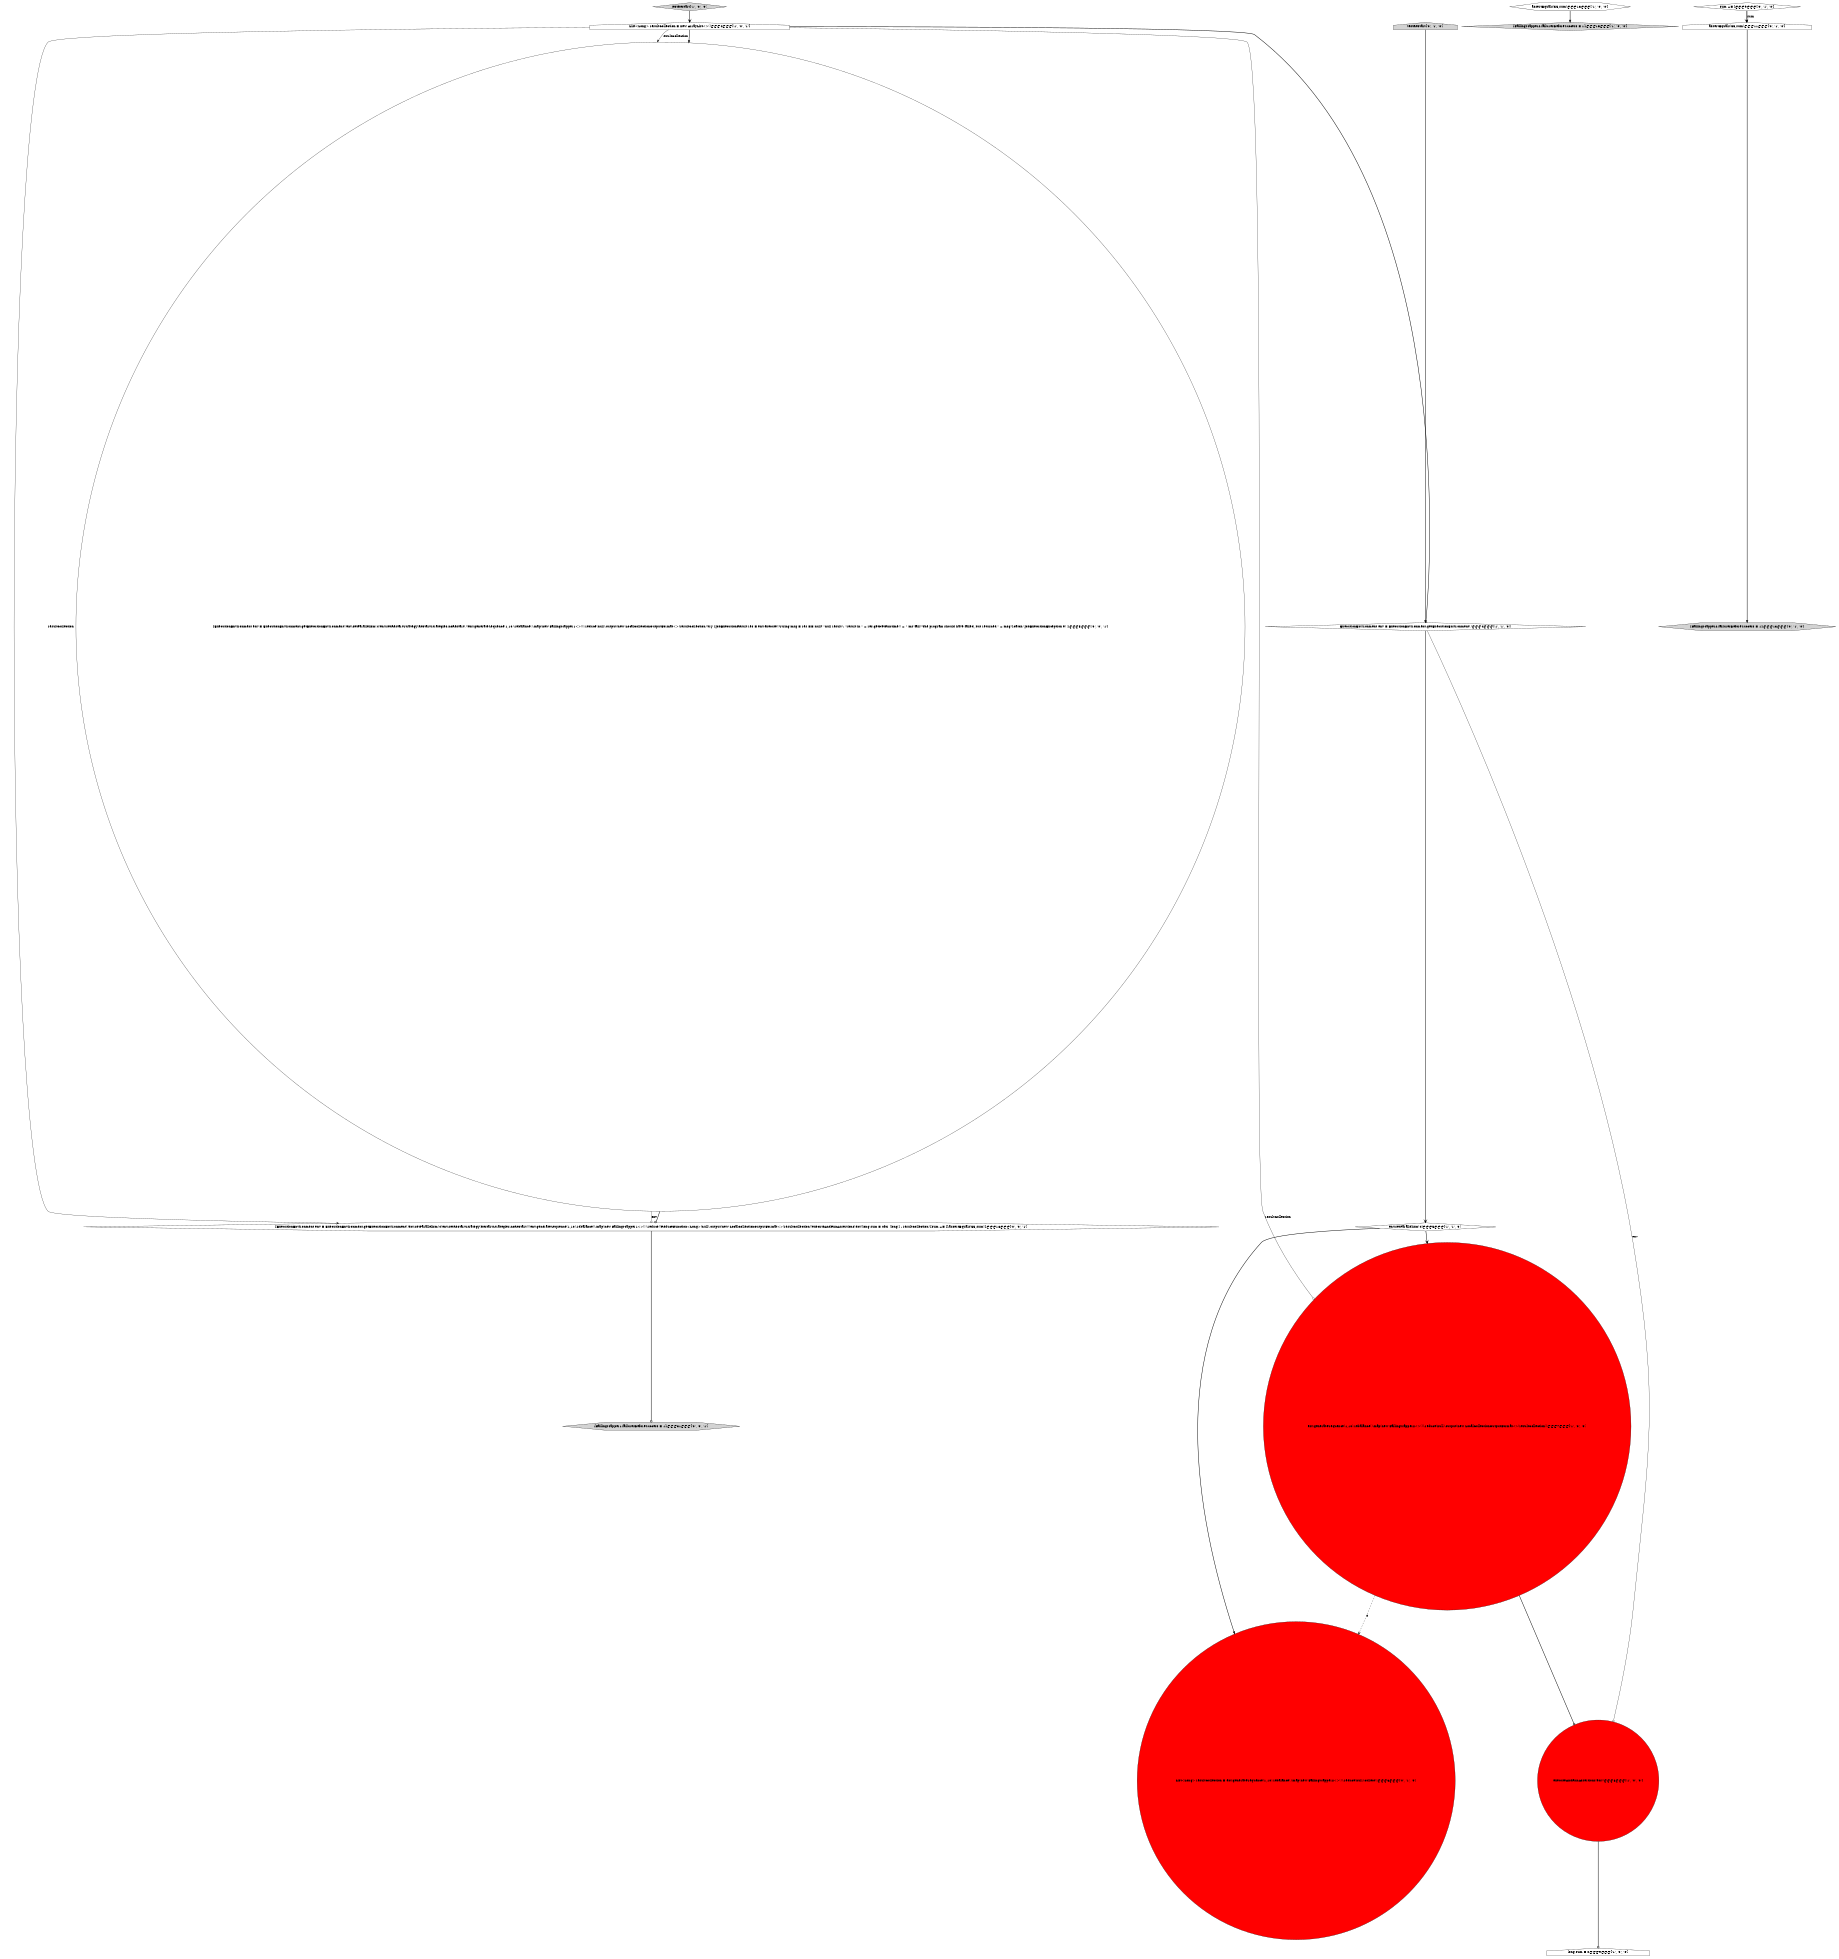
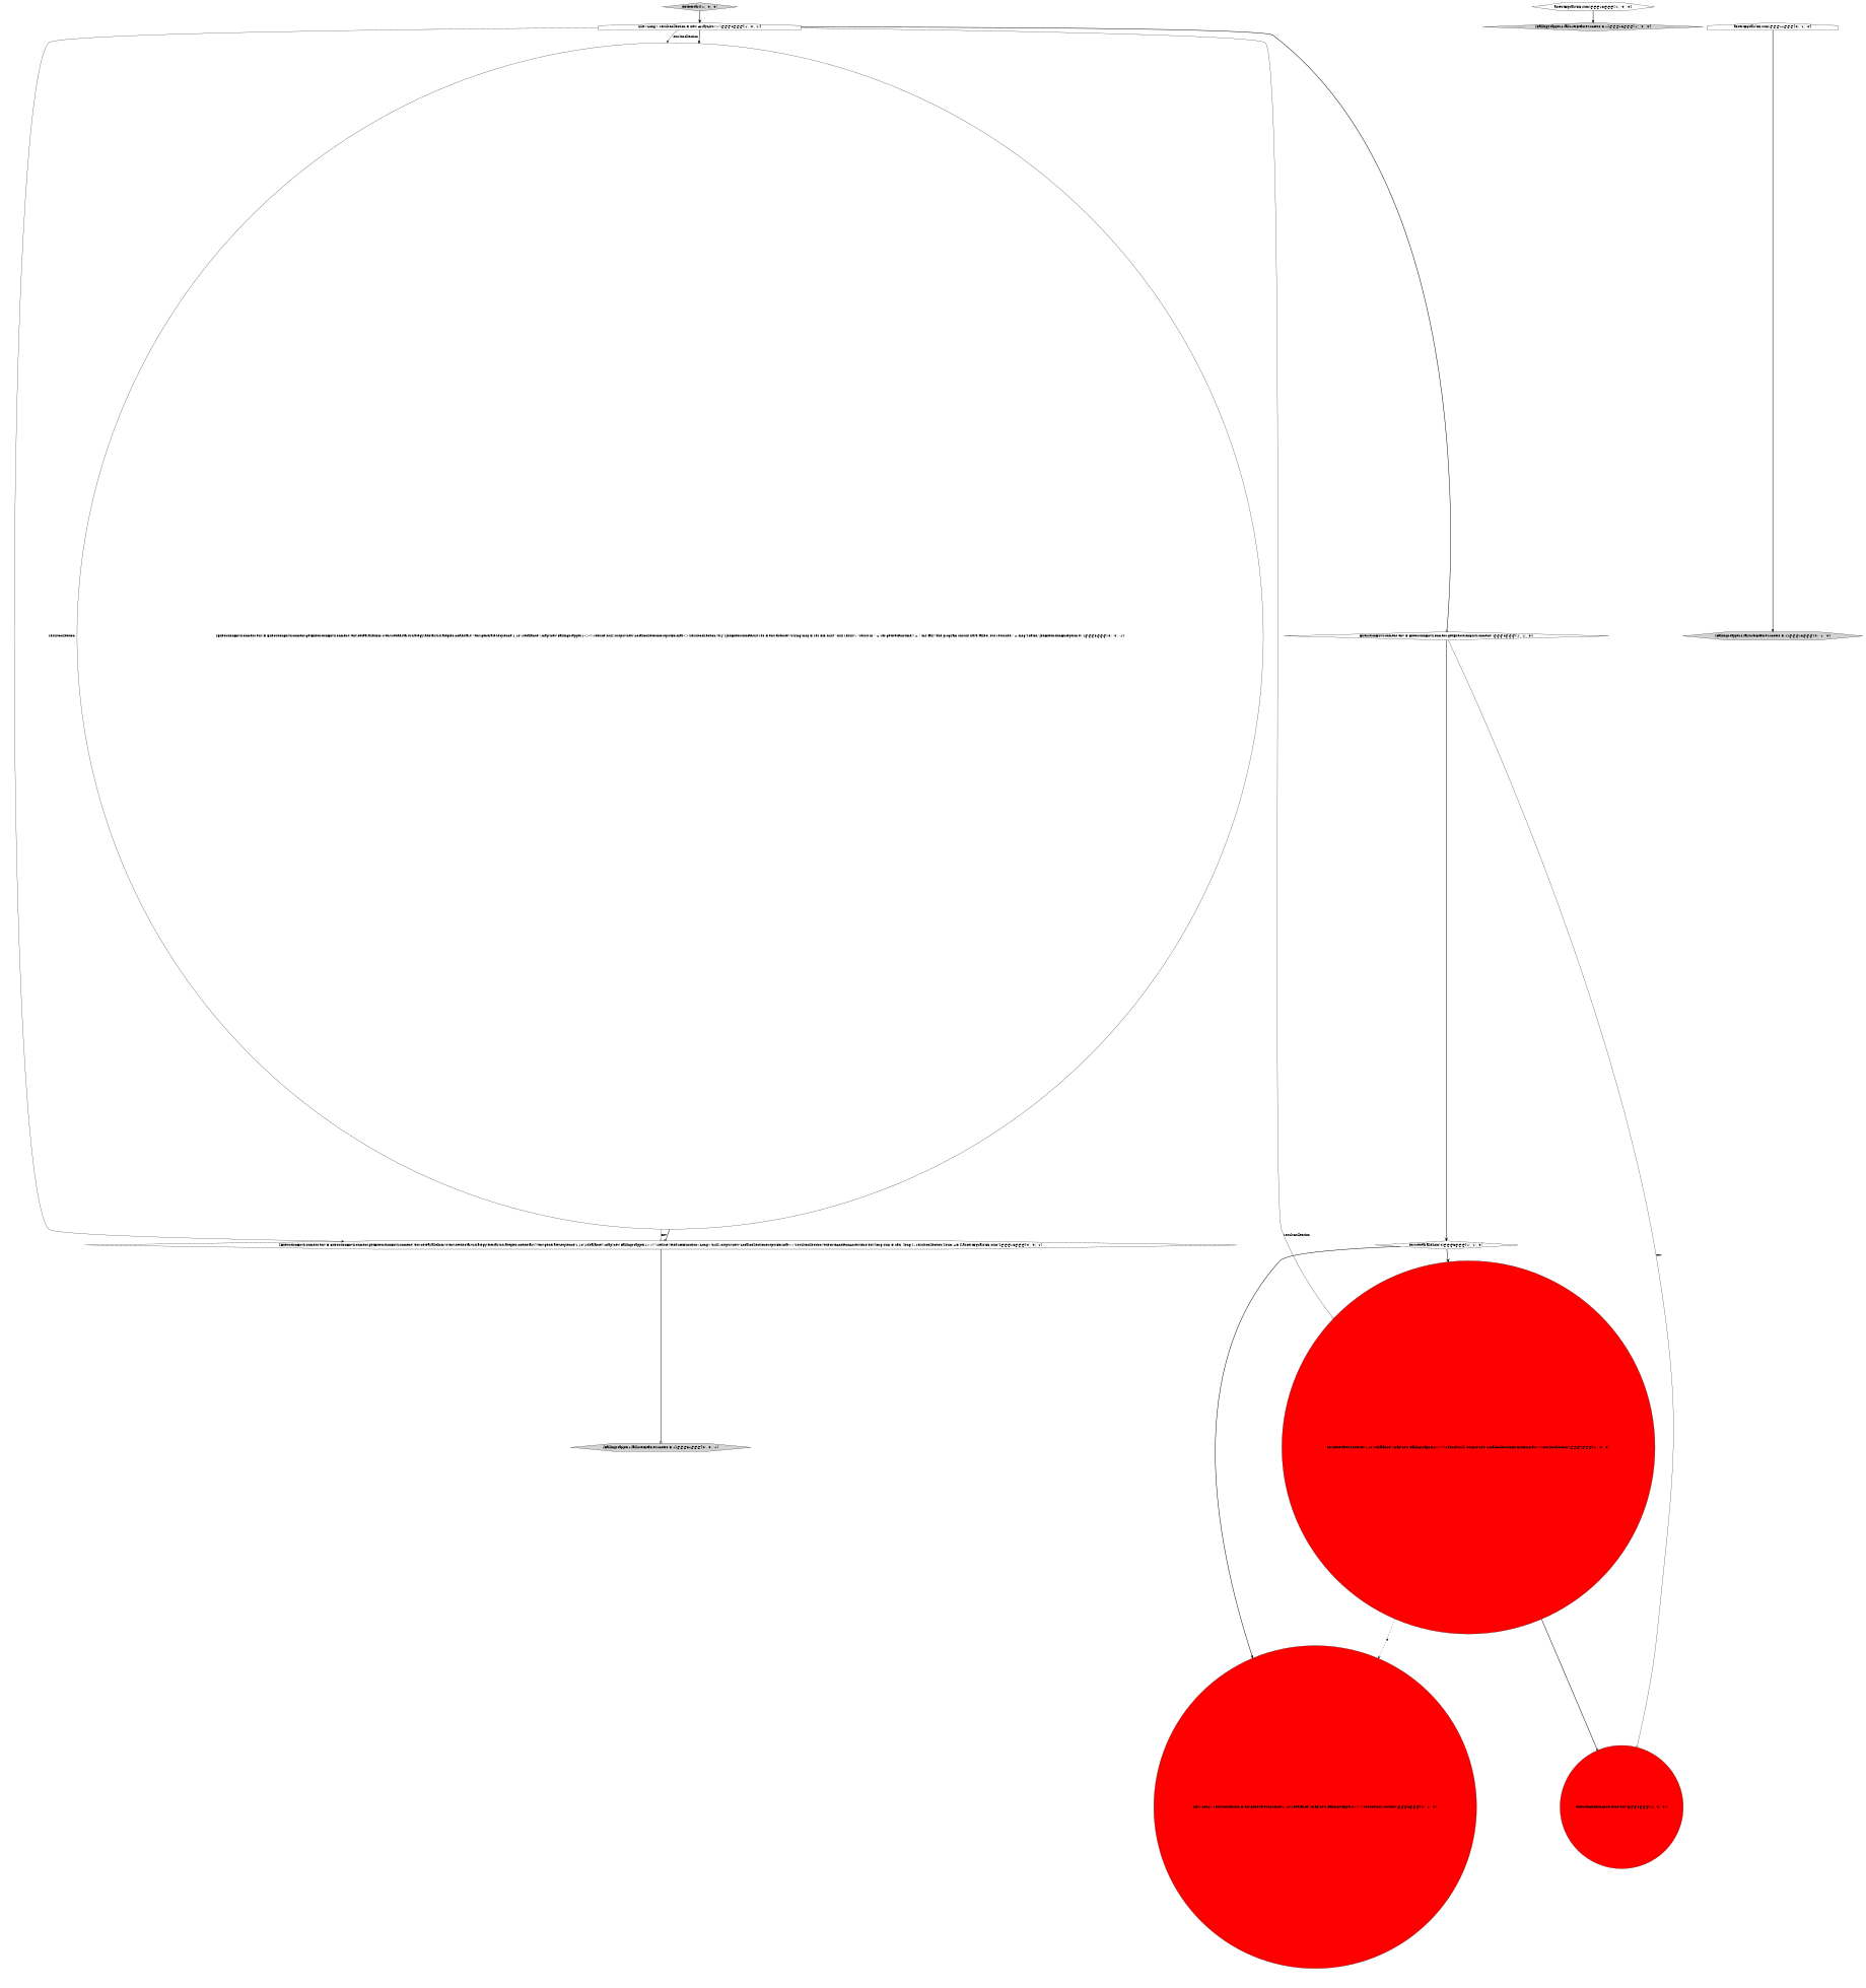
  digraph {
    node [fillcolor=white shape=diamond style=filled]
    edge [arrowhead=odot style=bold]
-   n1 [label="long sum = 0@@@9@@@['1', '0', '0']" shape=house]
    n2 [fillcolor=red label="List<Long> resultCollection = env.generateSequence(1,10).rebalance().map(new FailingMapper2<>()).reduce(null).collect()@@@6@@@['0', '1', '0']" shape=circle]
    n3 [fillcolor=lightgray label="{FailingMapper2.failuresBeforeSuccess = 1}@@@15@@@['1', '0', '0']"]
    n4 [label="assertEquals(55,sum)@@@13@@@['1', '0', '0']" shape=hexagon]
-   n5 [label="sum += l@@@9@@@['0', '1', '0']"]
    n6 [label="assertEquals(55,sum)@@@11@@@['0', '1', '0']" shape=house]
    n7 [label="{ExecutionEnvironment env = ExecutionEnvironment.getExecutionEnvironment()env.setParallelism(4)env.setRestartStrategy(RestartStrategies.noRestart())env.generateSequence(1,10).rebalance().map(new FailingMapper1<>()).reduce(null).output(new LocalCollectionOutputFormat<>(resultCollection))try {JobExecutionResult res = env.execute()String msg = res == null? \"null result\": \"result in \" + res.getNetRuntime() + \" ms\"fail(\"The program should have failed, but returned \" + msg)}catch (JobExecutionException e) }@@@5@@@['0', '0', '1']" shape=circle]
    n8 [label="{ExecutionEnvironment env = ExecutionEnvironment.getExecutionEnvironment()env.setParallelism(4)env.setRestartStrategy(RestartStrategies.noRestart())env.generateSequence(1,10).rebalance().map(new FailingMapper1<>()).reduce((ReduceFunction<Long>)null).output(new LocalCollectionOutputFormat<>(resultCollection))executeAndRunAssertions(env)long sum = 0for (long l : resultCollection){sum += l}assertEquals(55,sum)}@@@18@@@['0', '0', '1']" shape=hexagon]
    n9 [fillcolor=lightgray label="{FailingMapper1.failuresBeforeSuccess = 1}@@@31@@@['0', '0', '1']" shape=hexagon]
    n10 [label="env.setParallelism(4)@@@5@@@['1', '1', '0']"]
    n11 [fillcolor=red label="env.generateSequence(1,10).rebalance().map(new FailingMapper2<>()).reduce(null).output(new LocalCollectionOutputFormat<>(resultCollection))@@@7@@@['1', '0', '0']" shape=circle]
    n12 [fillcolor=red label="executeAndRunAssertions(env)@@@8@@@['1', '0', '0']" shape=circle]
    n13 [fillcolor=lightgray label="{FailingMapper2.failuresBeforeSuccess = 1}@@@13@@@['0', '1', '0']" shape=hexagon]
    n14 [label="List<Long> resultCollection = new ArrayList<>()@@@4@@@['1', '0', '1']" shape=house]
    n15 [label="ExecutionEnvironment env = ExecutionEnvironment.getExecutionEnvironment()@@@4@@@['1', '1', '0']"]
    n16 [fillcolor=lightgray label="testRestart['1', '0', '0']"]
-   n17 [fillcolor=lightgray label="testRestart['0', '1', '0']" shape=house]
    n4 -> n3 [arrowhead=normal]
-   n5 -> n6 [arrowhead=vee]
-   n5 -> n6 [arrowhead=normal label=sum style=solid]
    n6 -> n13 [arrowhead=normal]
    n7 -> n8 [label=env style=solid]
    n7 -> n8
    n8 -> n9
    n10 -> n2 [arrowhead=normal]
    n10 -> n11 [arrowhead=vee]
    n11 -> n2 [arrowhead=vee label=0 style=dashed]
    n11 -> n12
-   n12 -> n1
    n14 -> n7 [arrowhead=normal]
    n14 -> n7 [arrowhead=normal label=resultCollection style=solid]
    n14 -> n8 [arrowhead=vee label=resultCollection style=solid]
    n14 -> n11 [label=resultCollection style=solid]
    n14 -> n15
    n15 -> n10 [arrowhead=vee]
    n15 -> n12 [label=env style=solid]
    n16 -> n14 [arrowhead=vee]
-   n17 -> n15 [arrowhead=normal]
  }
